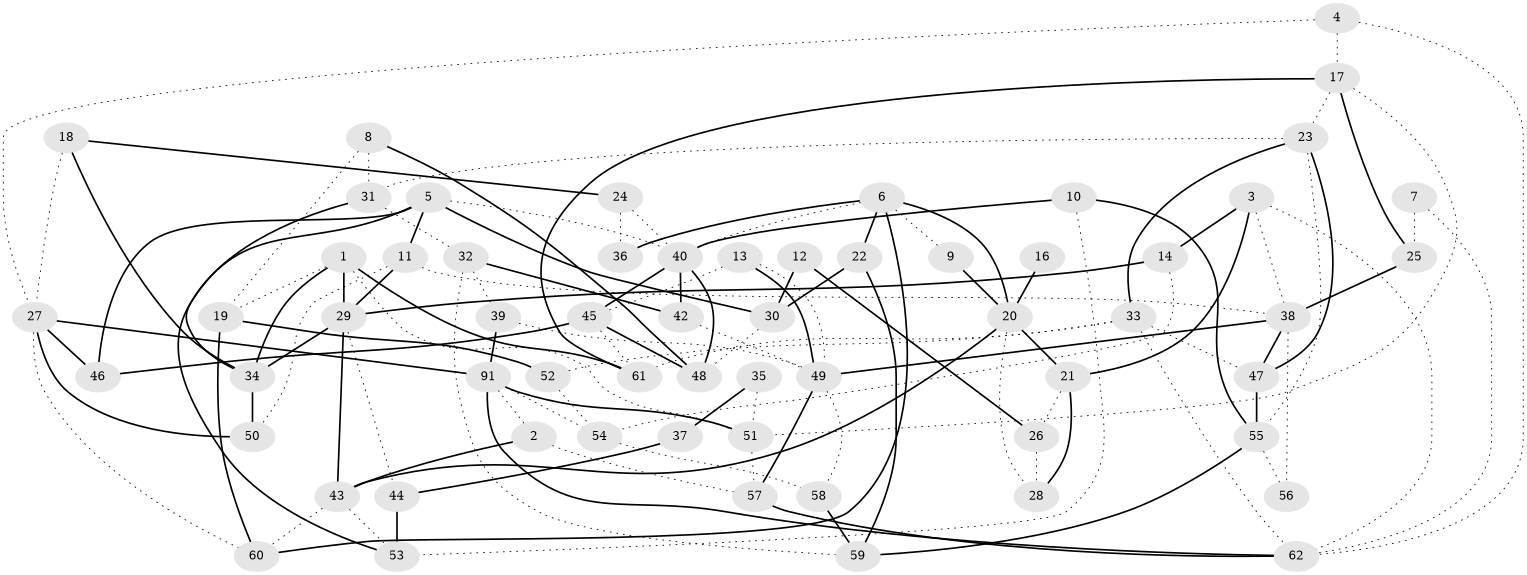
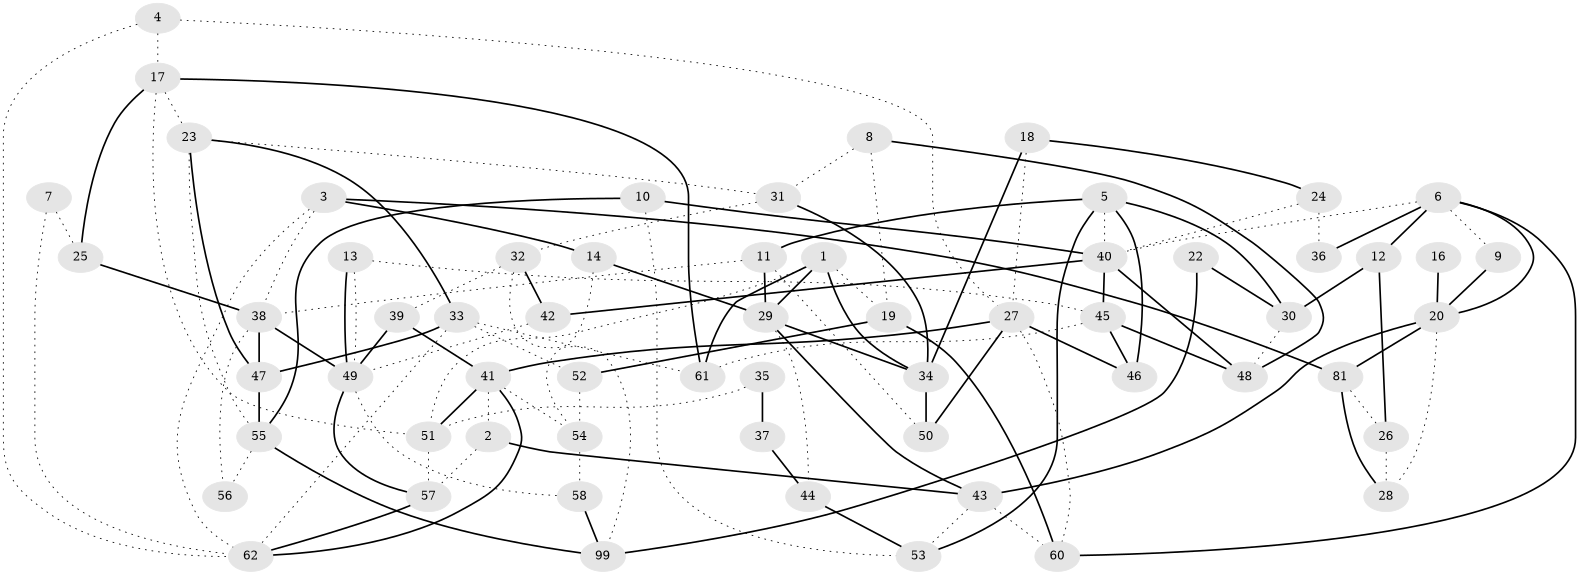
  graph {
    node [color=gray90 style=filled]
    edge [style=bold]
    1
    19
    29
    34
    51
    61
    60
    52
    43
    44
    50
    57
    2
    53
    62
    3
    14
-   21
+   21 [label=81]
    38
    54
    26
    28
    49
    47
    56
    4
    17
    27
    25
    23
    46
-   41 [label=91]
+   41
    5
    11
    30
    40
    48
    45
    42
    6
    9
    20
    22
    36
-   59
+   59 [label=99]
    7
    8
    31
    32
    10
    55
    12
    13
    58
    16
    33
    18
    24
    39
    35
    37
    1 -- 19 [style=dotted]
    1 -- 29
    1 -- 34
    1 -- 51 [style=dotted]
    1 -- 61
    19 -- 60
    19 -- 52
    29 -- 34
    29 -- 43
    29 -- 44 [style=dotted]
    34 -- 50
    51 -- 57 [style=dotted]
    52 -- 54 [style=dotted]
    43 -- 60 [style=dotted]
    43 -- 53 [style=dotted]
    44 -- 53
    57 -- 62
    2 -- 43
    2 -- 57 [style=dotted]
    3 -- 62 [style=dotted]
    3 -- 14
    3 -- 21
    3 -- 38 [style=dotted]
    14 -- 29
    14 -- 54 [style=dotted]
    21 -- 26 [style=dotted]
    21 -- 28
    38 -- 49
    38 -- 47
    38 -- 56 [style=dotted]
    54 -- 58 [style=dotted]
    26 -- 28 [style=dotted]
    49 -- 57
    49 -- 58 [style=dotted]
    47 -- 55
    4 -- 62 [style=dotted]
    4 -- 17 [style=dotted]
    4 -- 27 [style=dotted]
    17 -- 51 [style=dotted]
    17 -- 61
    17 -- 25
    17 -- 23 [style=dotted]
    27 -- 60 [style=dotted]
    27 -- 50
    27 -- 46
    27 -- 41
    25 -- 38
    23 -- 47
    23 -- 31 [style=dotted]
    23 -- 55 [style=dotted]
    23 -- 33
    41 -- 51
    41 -- 2 [style=dotted]
    41 -- 62
    41 -- 54 [style=dotted]
    5 -- 53
    5 -- 46
    5 -- 11
    5 -- 30
    5 -- 40 [style=dotted]
    11 -- 29
    11 -- 50 [style=dotted]
    11 -- 38 [style=dotted]
    30 -- 48 [style=dotted]
    40 -- 48
    40 -- 45
    40 -- 42
    45 -- 61 [style=dotted]
    45 -- 46
    45 -- 48
    42 -- 49 [style=dotted]
    6 -- 60
    6 -- 40 [style=dotted]
    6 -- 9 [style=dotted]
    6 -- 20
-   6 -- 22
+   6 -- 12
    6 -- 36
    9 -- 20
    20 -- 43
    20 -- 21
    20 -- 28 [style=dotted]
    22 -- 30
    22 -- 59
    7 -- 62 [style=dotted]
    7 -- 25 [style=dotted]
    8 -- 19 [style=dotted]
    8 -- 48
    8 -- 31 [style=dotted]
    31 -- 34
    31 -- 32 [style=dotted]
    32 -- 42
    32 -- 59 [style=dotted]
    32 -- 39 [style=dotted]
    10 -- 53 [style=dotted]
    10 -- 40
    10 -- 55
    55 -- 56 [style=dotted]
    55 -- 59
    12 -- 26
    12 -- 30
    13 -- 49
    13 -- 49 [style=dotted]
    13 -- 45 [style=dotted]
    58 -- 59
    16 -- 20
    33 -- 61 [style=dotted]
    33 -- 52 [style=dotted]
    33 -- 62 [style=dotted]
-   33 -- 47 [style=dotted]
+   33 -- 47
    18 -- 34
    18 -- 27 [style=dotted]
    18 -- 24
    24 -- 40 [style=dotted]
    24 -- 36 [style=dotted]
-   39 -- 49 [style=dotted]
+   39 -- 49
    39 -- 41
    35 -- 51 [style=dotted]
    35 -- 37
    37 -- 44
  }
